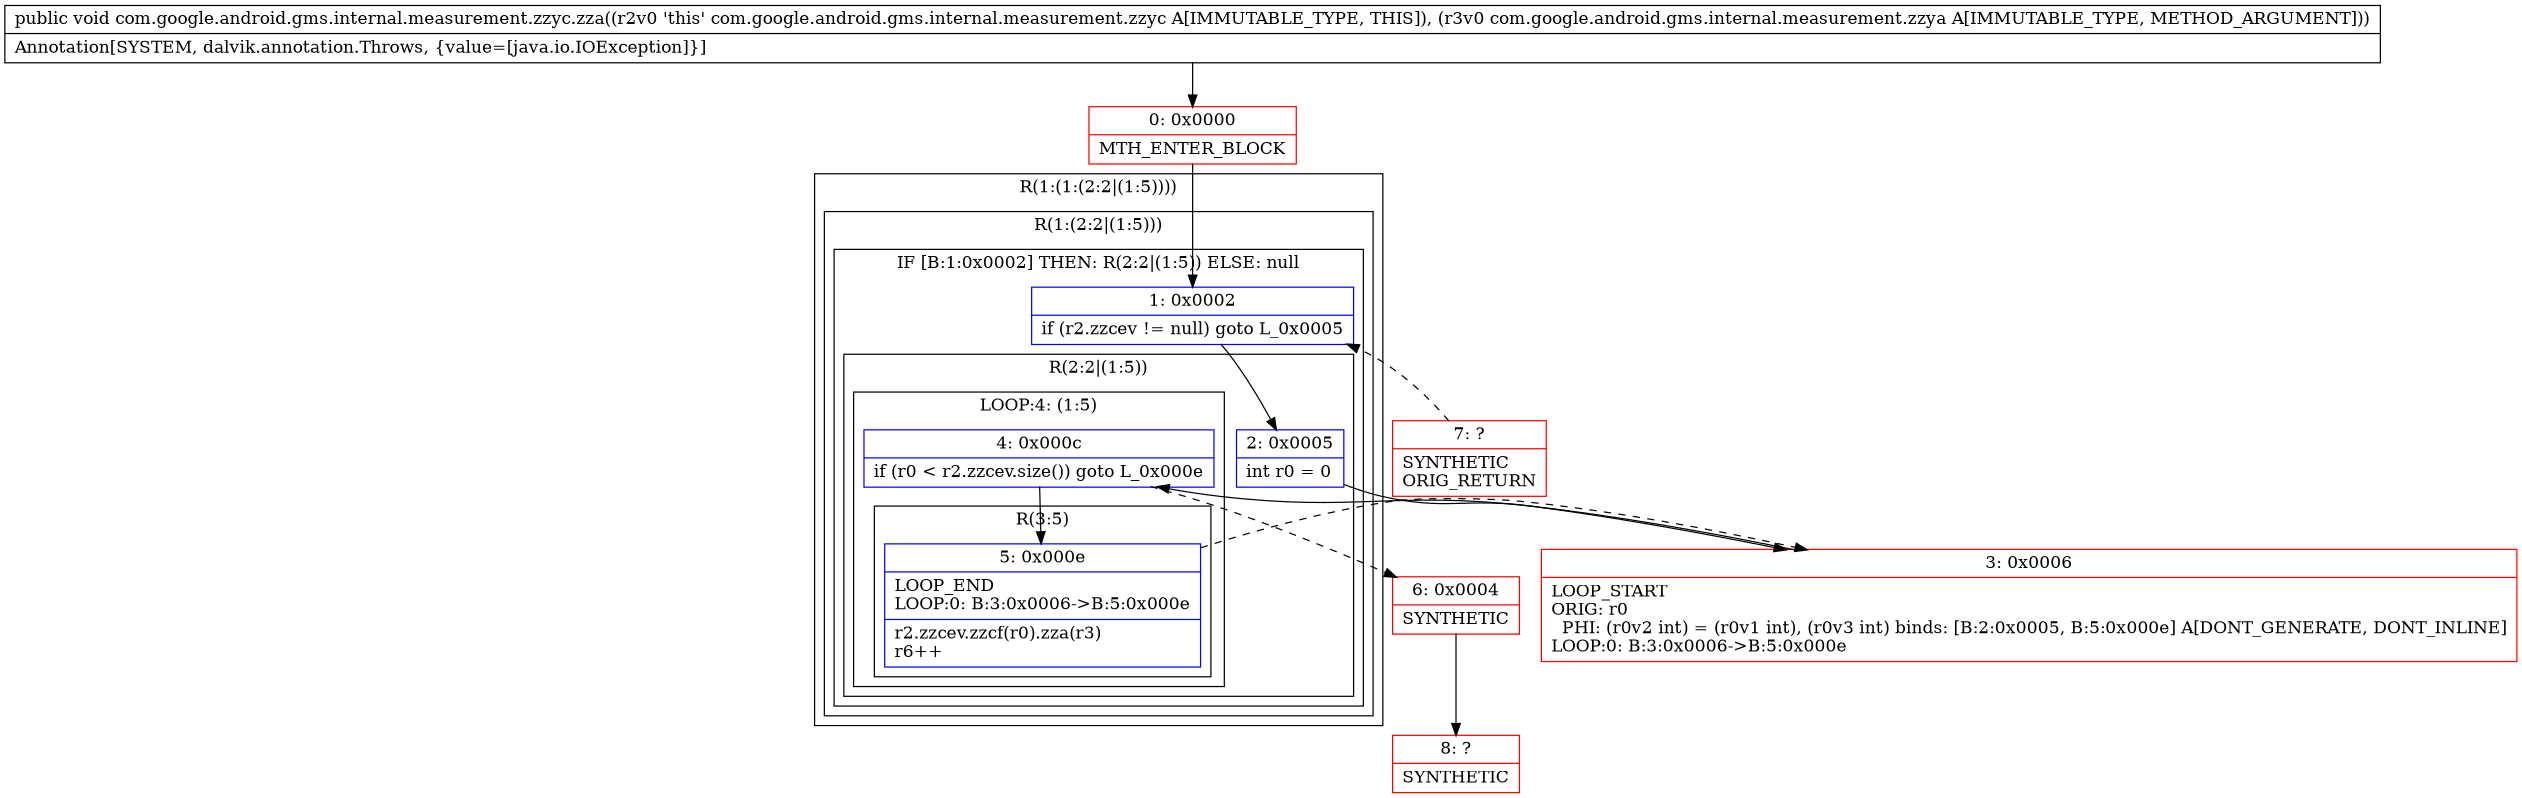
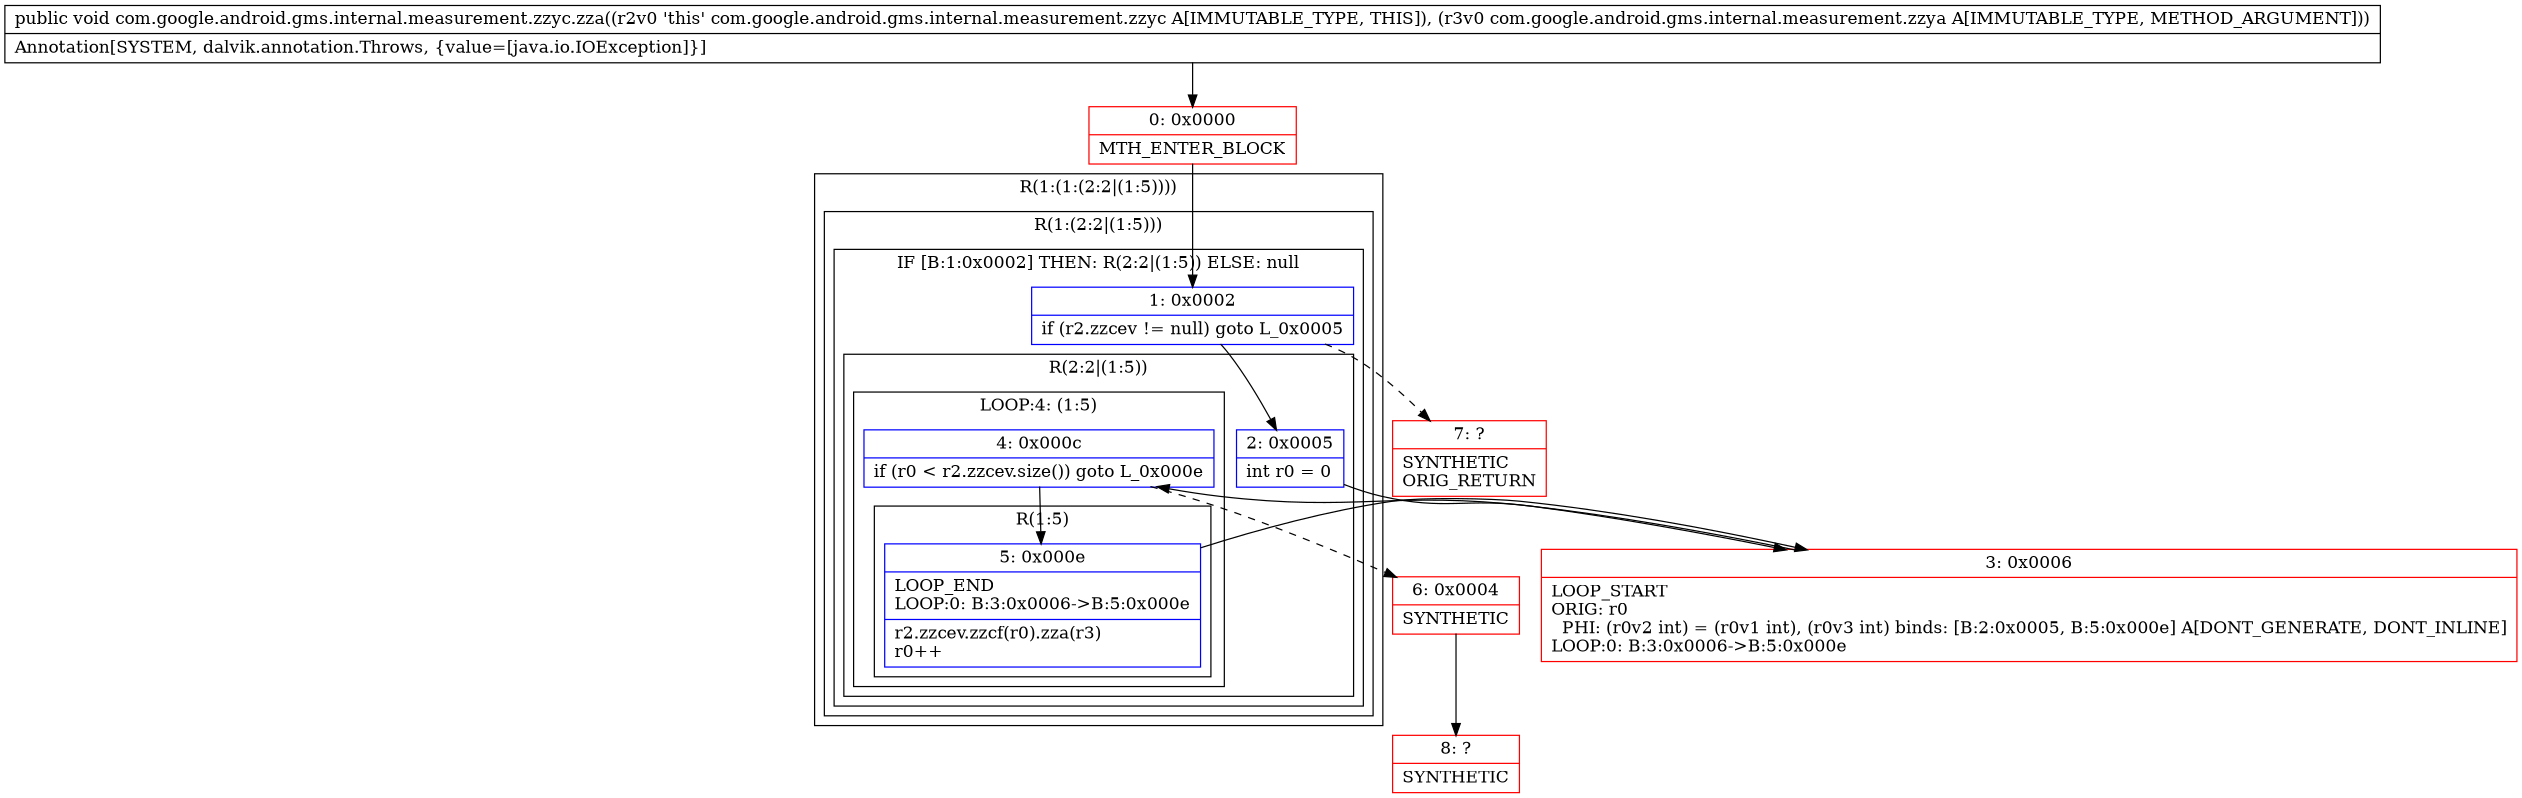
  digraph {
    node [color=red shape=record]
-   n1 [color=blue label="{5\:\ 0x000e|LOOP_END\lLOOP:0: B:3:0x0006\-\>B:5:0x000e\l|r2.zzcev.zzcf(r0).zza(r3)\lr6++\l}"]
+   n1 [color=blue label="{5\:\ 0x000e|LOOP_END\lLOOP:0: B:3:0x0006\-\>B:5:0x000e\l|r2.zzcev.zzcf(r0).zza(r3)\lr0++\l}"]
    n2 [color=blue label="{4\:\ 0x000c|if (r0 \< r2.zzcev.size()) goto L_0x000e\l}"]
    n3 [color=blue label="{2\:\ 0x0005|int r0 = 0\l}"]
    n4 [color=blue label="{1\:\ 0x0002|if (r2.zzcev != null) goto L_0x0005\l}"]
    n5 [label="{3\:\ 0x0006|LOOP_START\lORIG: r0 \l  PHI: (r0v2 int) = (r0v1 int), (r0v3 int) binds: [B:2:0x0005, B:5:0x000e] A[DONT_GENERATE, DONT_INLINE]\lLOOP:0: B:3:0x0006\-\>B:5:0x000e\l}"]
    n6 [label="{6\:\ 0x0004|SYNTHETIC\l}"]
    n7 [label="{7\:\ ?|SYNTHETIC\lORIG_RETURN\l}"]
    n8 [label="{8\:\ ?|SYNTHETIC\l}"]
    n9 [label="{0\:\ 0x0000|MTH_ENTER_BLOCK\l}"]
    n10 [label="{public void com.google.android.gms.internal.measurement.zzyc.zza((r2v0 'this' com.google.android.gms.internal.measurement.zzyc A[IMMUTABLE_TYPE, THIS]), (r3v0 com.google.android.gms.internal.measurement.zzya A[IMMUTABLE_TYPE, METHOD_ARGUMENT]))  | Annotation[SYSTEM, dalvik.annotation.Throws, \{value=[java.io.IOException]\}]\l}" color=""]
    subgraph cluster_1 {
      label="R(1:(1:(2:2|(1:5))))"
      subgraph cluster_2 {
        label="R(1:(2:2|(1:5)))"
        subgraph cluster_3 {
          label="IF [B:1:0x0002] THEN: R(2:2|(1:5)) ELSE: null"
          n4
          subgraph cluster_4 {
            label="R(2:2|(1:5))"
            n3
            subgraph cluster_5 {
              label="LOOP:4: (1:5)"
              n2
              subgraph cluster_6 {
-               label="R(3:5)"
+               label="R(1:5)"
                n1
              }
            }
          }
        }
      }
    }
-   n1 -> n5 [style=dashed]
+   n1 -> n5
    n2 -> n1
    n2 -> n6 [style=dashed]
    n3 -> n5
    n4 -> n3
-   n7 -> n4 [style=dashed]
+   n4 -> n7 [style=dashed]
    n5 -> n2
    n6 -> n8
    n9 -> n4
    n10 -> n9
  }
